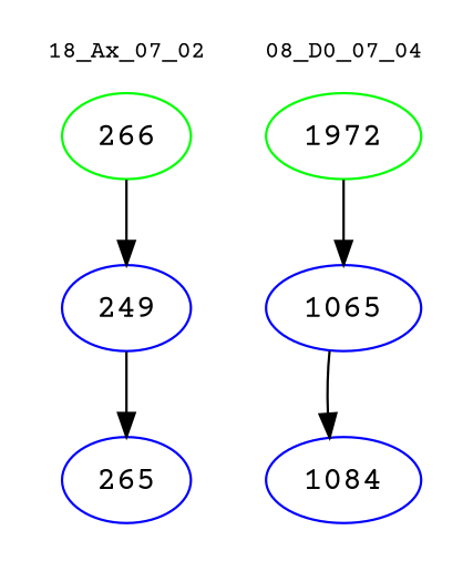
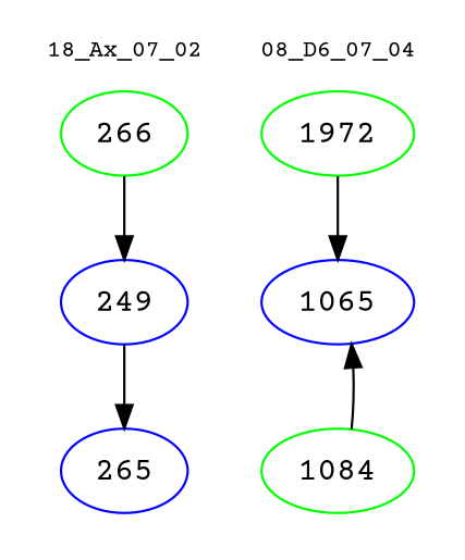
  digraph {
    fontname="Courier Prime"
    node [color=blue fontname="Courier Prime"]
    edge [color=black fontname="Courier Prime"]
    n1 [color=green label=266]
    n2 [label=249]
    n3 [label=265]
    n4 [color=green label=1972]
    n5 [label=1065]
-   n6 [label=1084]
+   n6 [color=green label=1084]
    subgraph cluster_1 {
      color=white
      fontsize=10
      label="18_Ax_07_02"
      n1
      n2
      n3
    }
    subgraph cluster_2 {
      color=white
      fontsize=10
-     label="08_D0_07_04"
+     label="08_D6_07_04"
      n4
      n5
      n6
    }
    n1 -> n2
    n2 -> n3
    n4 -> n5
-   n5 -> n6
+   n6 -> n5
  }
